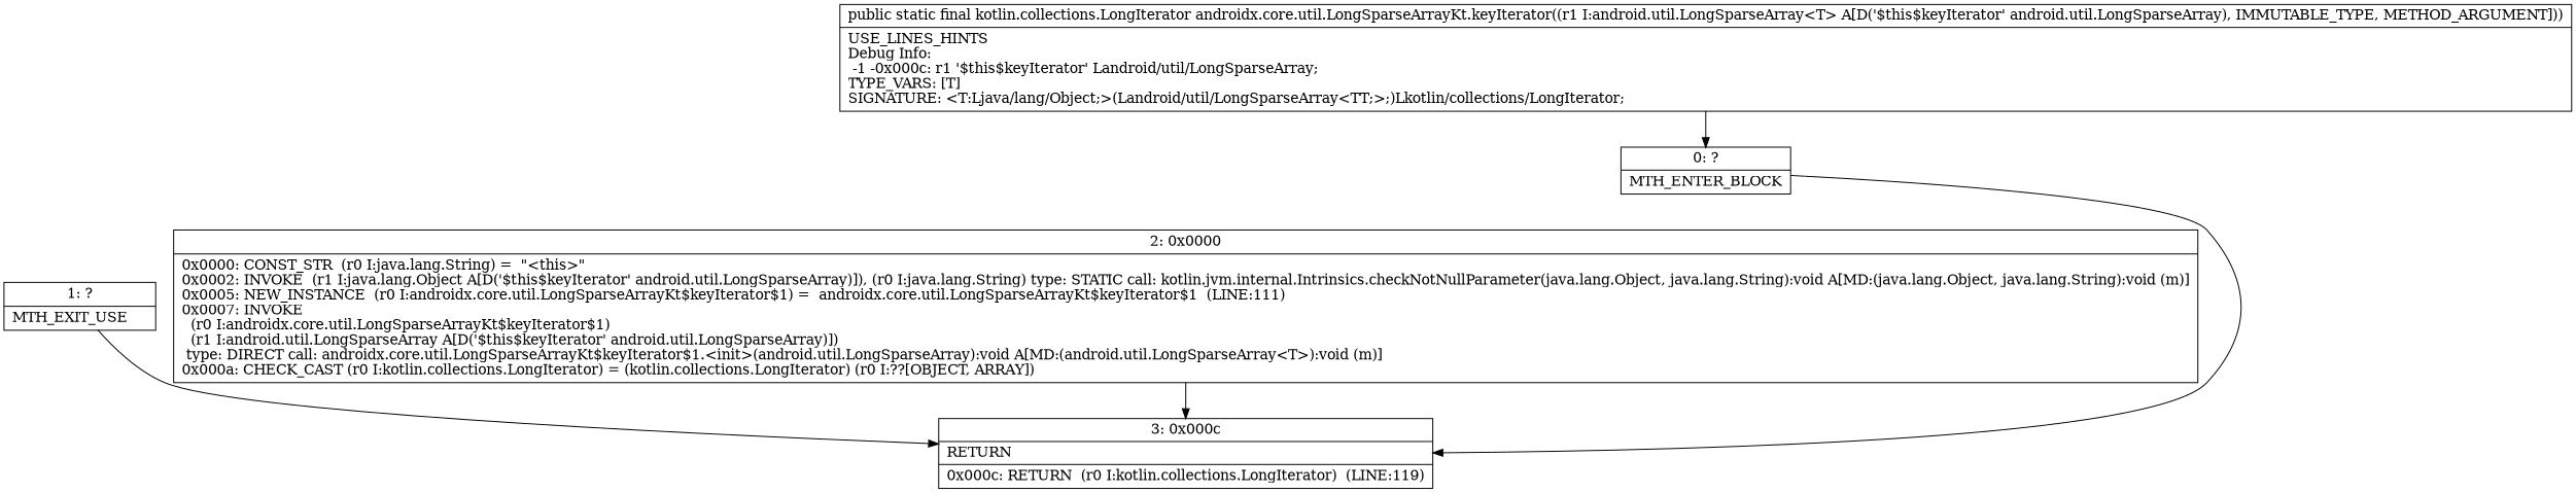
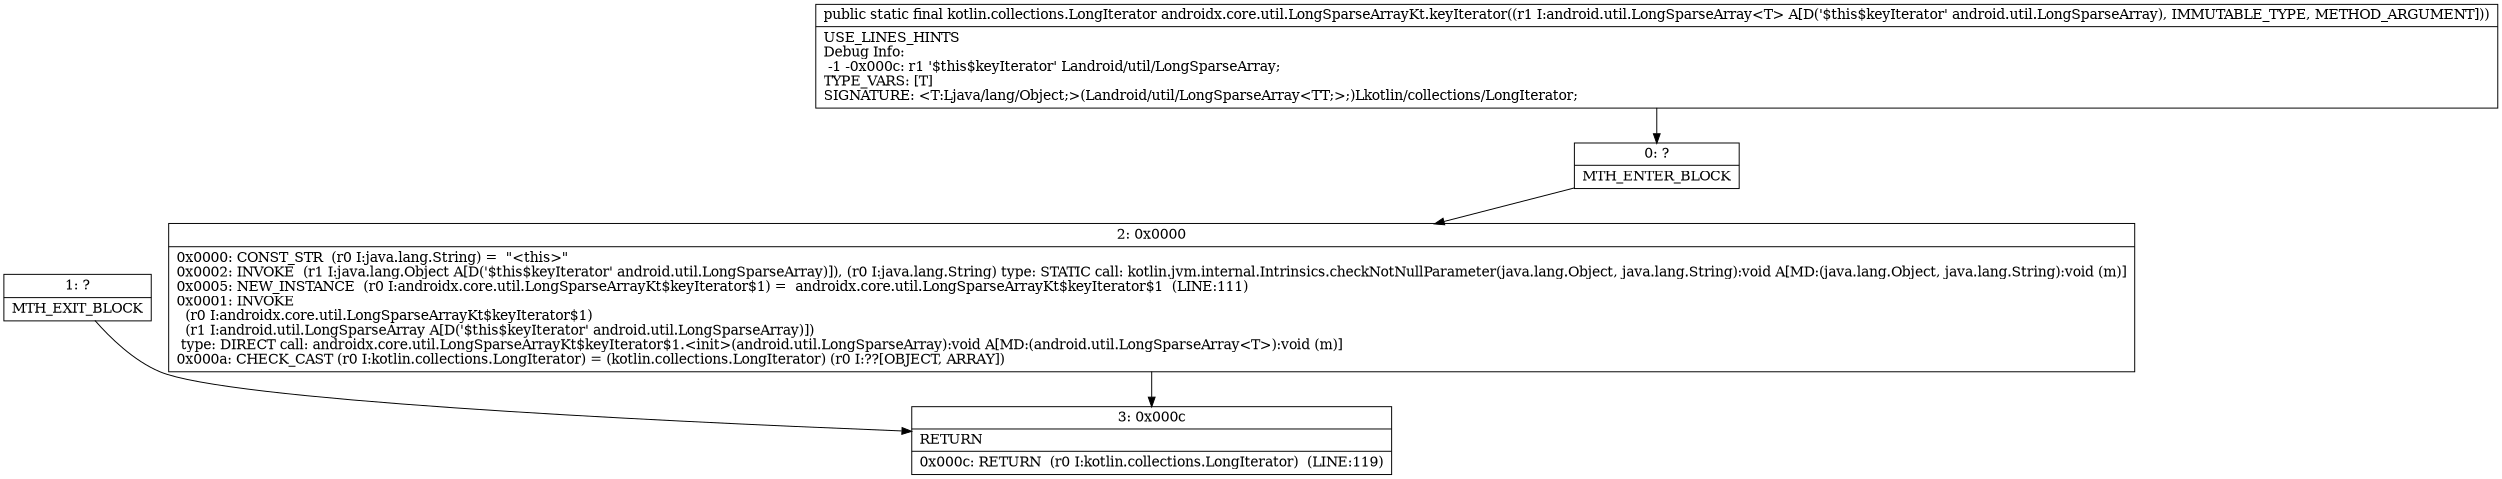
  digraph {
    node [shape=record]
    n1 [label="{0\:\ ?|MTH_ENTER_BLOCK\l}"]
-   n2 [label="{2\:\ 0x0000|0x0000: CONST_STR  (r0 I:java.lang.String) =  \"\<this\>\" \l0x0002: INVOKE  (r1 I:java.lang.Object A[D('$this$keyIterator' android.util.LongSparseArray)]), (r0 I:java.lang.String) type: STATIC call: kotlin.jvm.internal.Intrinsics.checkNotNullParameter(java.lang.Object, java.lang.String):void A[MD:(java.lang.Object, java.lang.String):void (m)]\l0x0005: NEW_INSTANCE  (r0 I:androidx.core.util.LongSparseArrayKt$keyIterator$1) =  androidx.core.util.LongSparseArrayKt$keyIterator$1  (LINE:111)\l0x0007: INVOKE  \l  (r0 I:androidx.core.util.LongSparseArrayKt$keyIterator$1)\l  (r1 I:android.util.LongSparseArray A[D('$this$keyIterator' android.util.LongSparseArray)])\l type: DIRECT call: androidx.core.util.LongSparseArrayKt$keyIterator$1.\<init\>(android.util.LongSparseArray):void A[MD:(android.util.LongSparseArray\<T\>):void (m)]\l0x000a: CHECK_CAST (r0 I:kotlin.collections.LongIterator) = (kotlin.collections.LongIterator) (r0 I:??[OBJECT, ARRAY]) \l}"]
+   n2 [label="{2\:\ 0x0000|0x0000: CONST_STR  (r0 I:java.lang.String) =  \"\<this\>\" \l0x0002: INVOKE  (r1 I:java.lang.Object A[D('$this$keyIterator' android.util.LongSparseArray)]), (r0 I:java.lang.String) type: STATIC call: kotlin.jvm.internal.Intrinsics.checkNotNullParameter(java.lang.Object, java.lang.String):void A[MD:(java.lang.Object, java.lang.String):void (m)]\l0x0005: NEW_INSTANCE  (r0 I:androidx.core.util.LongSparseArrayKt$keyIterator$1) =  androidx.core.util.LongSparseArrayKt$keyIterator$1  (LINE:111)\l0x0001: INVOKE  \l  (r0 I:androidx.core.util.LongSparseArrayKt$keyIterator$1)\l  (r1 I:android.util.LongSparseArray A[D('$this$keyIterator' android.util.LongSparseArray)])\l type: DIRECT call: androidx.core.util.LongSparseArrayKt$keyIterator$1.\<init\>(android.util.LongSparseArray):void A[MD:(android.util.LongSparseArray\<T\>):void (m)]\l0x000a: CHECK_CAST (r0 I:kotlin.collections.LongIterator) = (kotlin.collections.LongIterator) (r0 I:??[OBJECT, ARRAY]) \l}"]
    n3 [label="{3\:\ 0x000c|RETURN\l|0x000c: RETURN  (r0 I:kotlin.collections.LongIterator)  (LINE:119)\l}"]
-   n4 [label="{1\:\ ?|MTH_EXIT_USE\l}"]
+   n4 [label="{1\:\ ?|MTH_EXIT_BLOCK\l}"]
    n5 [label="{public static final kotlin.collections.LongIterator androidx.core.util.LongSparseArrayKt.keyIterator((r1 I:android.util.LongSparseArray\<T\> A[D('$this$keyIterator' android.util.LongSparseArray), IMMUTABLE_TYPE, METHOD_ARGUMENT]))  | USE_LINES_HINTS\lDebug Info:\l  \-1 \-0x000c: r1 '$this$keyIterator' Landroid\/util\/LongSparseArray;\lTYPE_VARS: [T]\lSIGNATURE: \<T:Ljava\/lang\/Object;\>(Landroid\/util\/LongSparseArray\<TT;\>;)Lkotlin\/collections\/LongIterator;\l}"]
-   n1 -> n3
+   n1 -> n2
    n2 -> n3
    n4 -> n3
    n5 -> n1
  }
